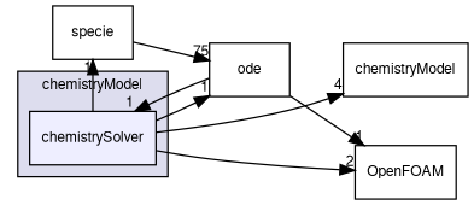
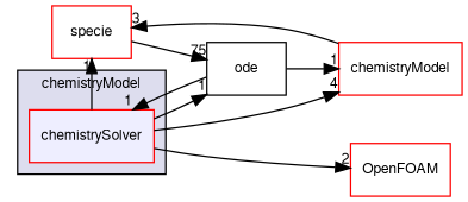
  digraph {
    compound=true
    rankdir=LR
    node [fontname=FreeSans fontsize=10 shape=box color=red]
    edge [headlabel=1 labeldistance=1.5 labelfontname=FreeSans labelfontsize=10]
-   n1 [fillcolor="#eeeeff" label=chemistrySolver pencolor=black style=filled color=""]
-   n2 [color=black label=specie]
-   n3 [color=black label=chemistryModel]
-   n4 [color=black label=OpenFOAM]
+   n1 [fillcolor="#eeeeff" label=chemistrySolver pencolor=black style=filled]
+   n2 [label=specie]
+   n3 [label=chemistryModel]
+   n4 [label=OpenFOAM]
    n5 [label=ode color=""]
    subgraph cluster_1 {
      bgcolor="#ddddee"
      fontname=FreeSans
      fontsize=10
      label=chemistryModel
      pencolor=black
      n1
    }
    n1 -> n2
    n1 -> n3 [headlabel=4]
    n1 -> n4 [headlabel=2]
    n1 -> n5
    n2 -> n5 [headlabel=75]
+   n3 -> n2 [headlabel=3]
    n5 -> n1
-   n5 -> n4
+   n5 -> n3
  }
